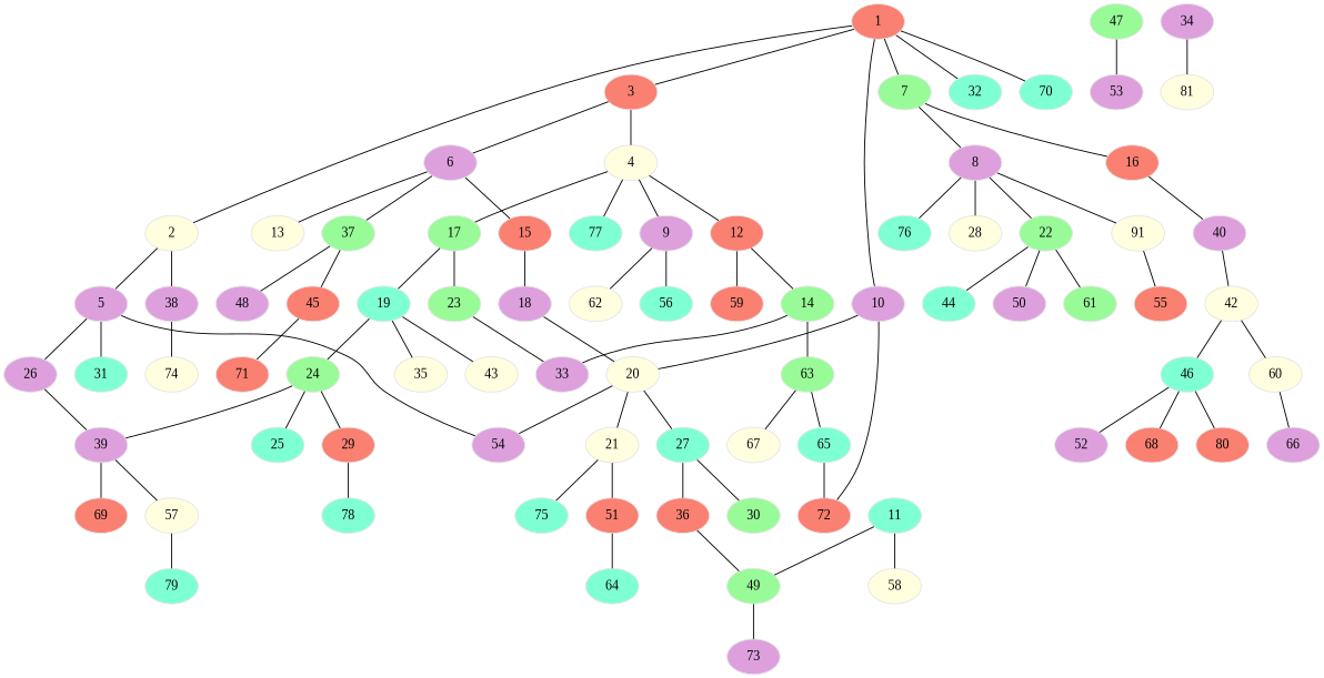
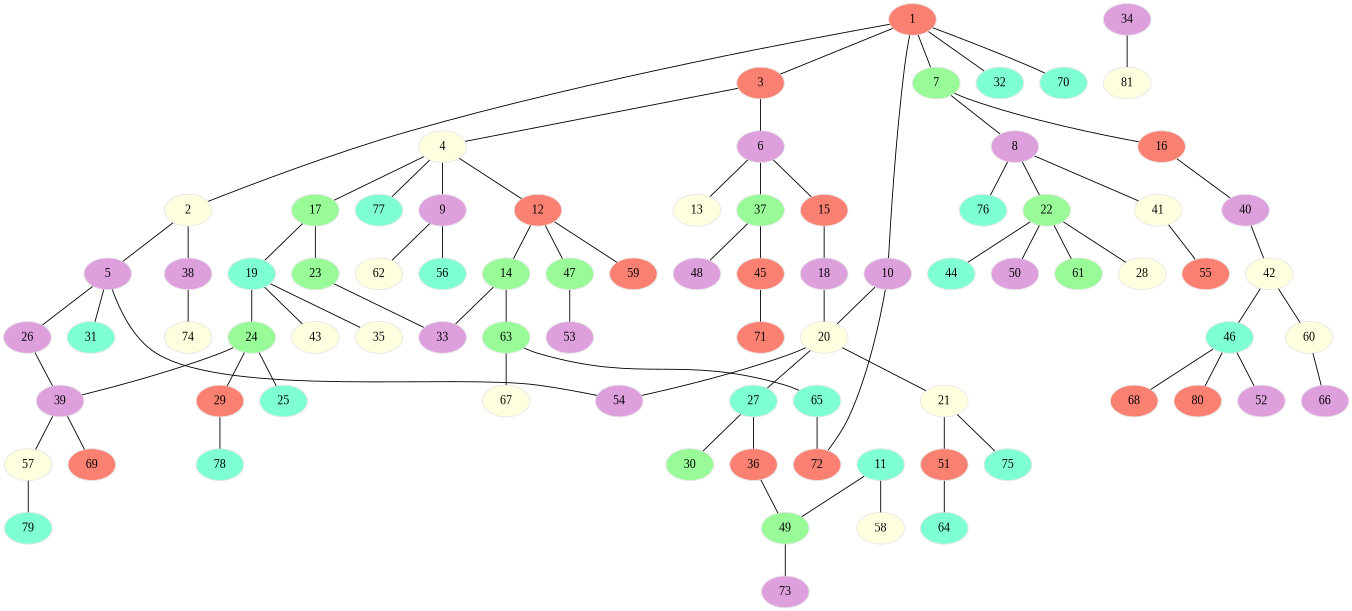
  graph {
    fontname="Liberation Serif"
    node [color=gray90 fillcolor=plum fontname="Liberation Serif" style=filled]
    edge [fontname="Liberation Serif"]
    1 [fillcolor=salmon]
    2 [fillcolor=lightyellow]
    3 [fillcolor=salmon]
    7 [fillcolor=palegreen]
    10
    32 [fillcolor=aquamarine]
    70 [fillcolor=aquamarine]
    5
    38
    4 [fillcolor=lightyellow]
    6
    8
    16 [fillcolor=salmon]
    20 [fillcolor=lightyellow]
    72 [fillcolor=salmon]
    26
    31 [fillcolor=aquamarine]
    54
    74 [fillcolor=lightyellow]
    9
    12 [fillcolor=salmon]
    17 [fillcolor=palegreen]
    77 [fillcolor=aquamarine]
    13 [fillcolor=lightyellow]
    15 [fillcolor=salmon]
    37 [fillcolor=palegreen]
    56 [fillcolor=aquamarine]
    62 [fillcolor=lightyellow]
    14 [fillcolor=palegreen]
    47 [fillcolor=palegreen]
    59 [fillcolor=salmon]
    19 [fillcolor=aquamarine]
    23 [fillcolor=palegreen]
    39
    18
    45 [fillcolor=salmon]
    48
    22 [fillcolor=palegreen]
-   41 [fillcolor=lightyellow label=91]
+   41 [fillcolor=lightyellow]
    76 [fillcolor=aquamarine]
    40
    28 [fillcolor=lightyellow]
    44 [fillcolor=aquamarine]
    50
    61 [fillcolor=palegreen]
    55 [fillcolor=salmon]
    11 [fillcolor=aquamarine]
    49 [fillcolor=palegreen]
    58 [fillcolor=lightyellow]
    21 [fillcolor=lightyellow]
    27 [fillcolor=aquamarine]
    73
    33
    63 [fillcolor=palegreen]
    53
    65 [fillcolor=aquamarine]
    67 [fillcolor=lightyellow]
    42 [fillcolor=lightyellow]
    43 [fillcolor=lightyellow]
    24 [fillcolor=palegreen]
    35 [fillcolor=lightyellow]
    25 [fillcolor=aquamarine]
    29 [fillcolor=salmon]
    51 [fillcolor=salmon]
    75 [fillcolor=aquamarine]
    30 [fillcolor=palegreen]
    36 [fillcolor=salmon]
    64 [fillcolor=aquamarine]
    81 [fillcolor=lightyellow]
    34
    78 [fillcolor=aquamarine]
    57 [fillcolor=lightyellow]
    69 [fillcolor=salmon]
    71 [fillcolor=salmon]
    79 [fillcolor=aquamarine]
    46 [fillcolor=aquamarine]
    60 [fillcolor=lightyellow]
    52
    68 [fillcolor=salmon]
    80 [fillcolor=salmon]
    66
    1 -- 2
    1 -- 3
    1 -- 7
    1 -- 10
    1 -- 32
    1 -- 70
    2 -- 5
    2 -- 38
    3 -- 4
    3 -- 6
    7 -- 8
    7 -- 16
    10 -- 20
    10 -- 72
    5 -- 26
    5 -- 31
    5 -- 54
    38 -- 74
    4 -- 9
    4 -- 12
    4 -- 17
    4 -- 77
    6 -- 13
    6 -- 15
    6 -- 37
    8 -- 22
    8 -- 41
    8 -- 76
    16 -- 40
    20 -- 54
    20 -- 21
    20 -- 27
    26 -- 39
    9 -- 56
    9 -- 62
    12 -- 14
+   12 -- 47
    12 -- 59
    17 -- 19
    17 -- 23
    15 -- 18
    37 -- 45
    37 -- 48
    14 -- 33
    14 -- 63
    47 -- 53
    19 -- 43
    19 -- 24
    19 -- 35
    23 -- 33
    39 -- 57
    39 -- 69
    18 -- 20
    45 -- 71
-   8 -- 28
+   22 -- 28
    22 -- 44
    22 -- 50
    22 -- 61
    41 -- 55
    40 -- 42
    11 -- 49
    11 -- 58
    49 -- 73
    21 -- 51
    21 -- 75
    27 -- 30
    27 -- 36
    63 -- 65
    63 -- 67
    65 -- 72
    42 -- 46
    42 -- 60
    24 -- 39
    24 -- 25
    24 -- 29
    29 -- 78
    51 -- 64
    36 -- 49
    34 -- 81
    57 -- 79
    46 -- 52
    46 -- 68
    46 -- 80
    60 -- 66
  }
